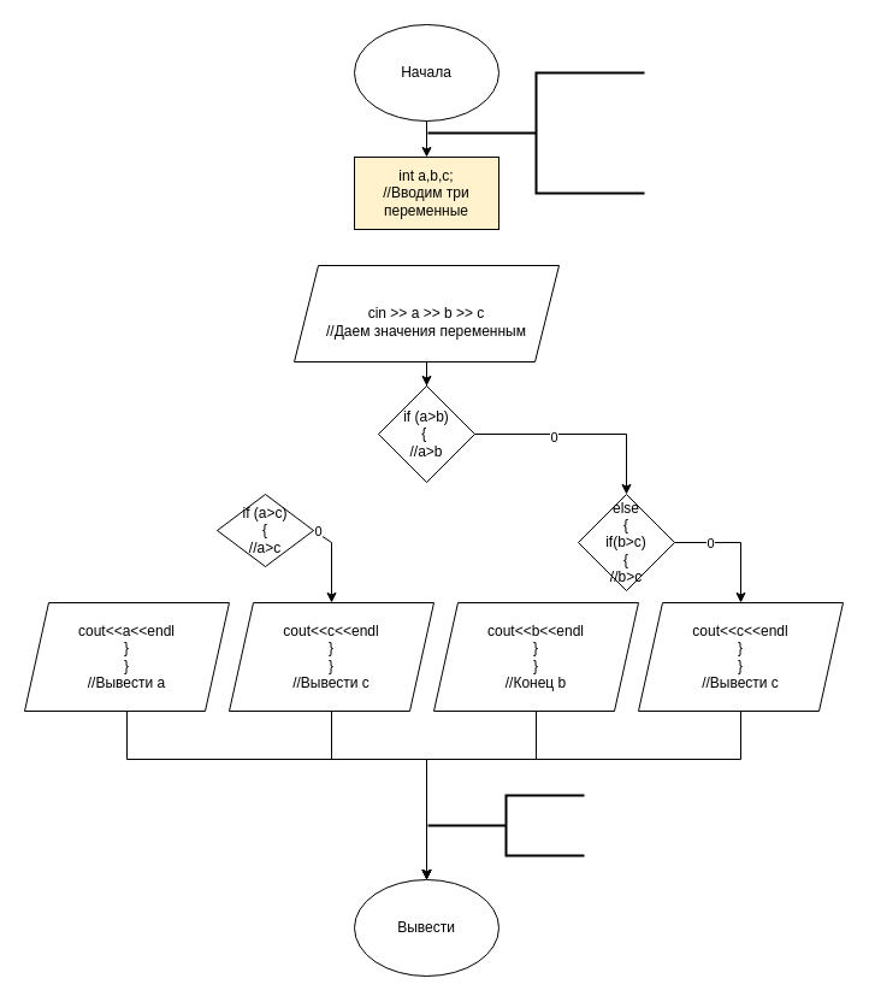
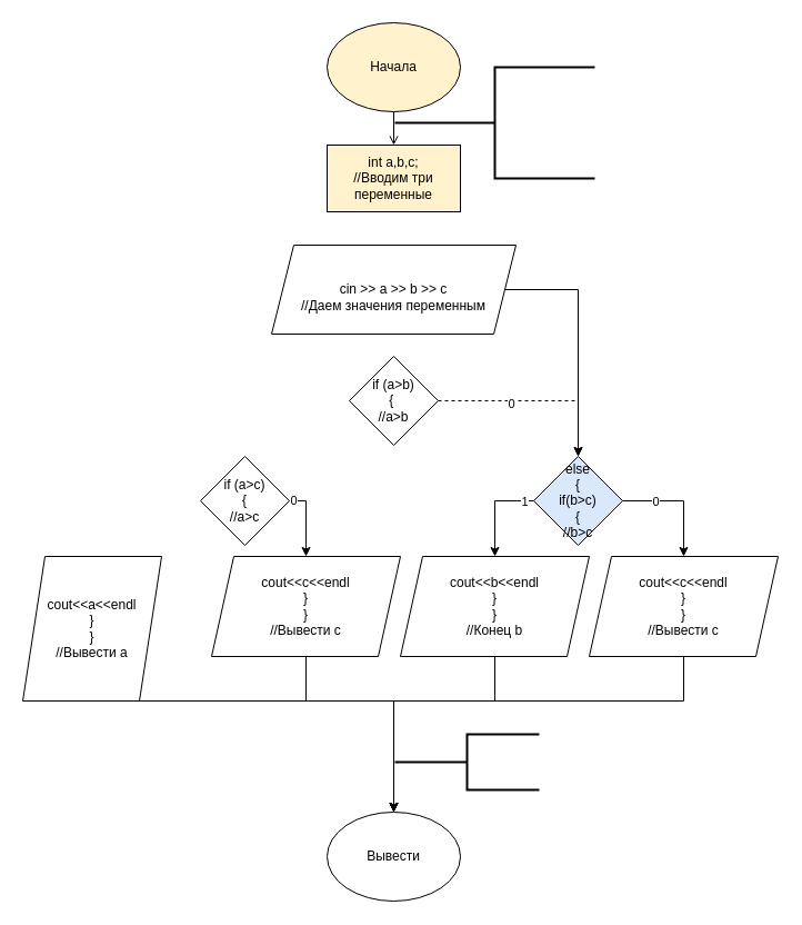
  <mxCell id="0" />
  <mxCell id="1" parent="0" />
- <mxCell id="2" value="" style="edgeStyle=orthogonalEdgeStyle;rounded=0;orthogonalLoop=1;jettySize=auto;html=1;entryX=0.5;entryY=0;entryDx=0;entryDy=0;" parent="1" source="3" target="26" edge="1"><mxGeometry relative="1" as="geometry"><mxPoint x="420" y="130" as="targetPoint" /></mxGeometry></mxCell>
- <mxCell id="3" value="Начала" style="ellipse;whiteSpace=wrap;html=1;" parent="1" vertex="1"><mxGeometry x="294" y="20" width="120" height="80" as="geometry" /></mxCell>
+ <mxCell id="2" value="" style="edgeStyle=orthogonalEdgeStyle;rounded=0;orthogonalLoop=1;jettySize=auto;html=1;entryX=0.5;entryY=0;entryDx=0;entryDy=0;endArrow=open;" parent="1" source="3" target="26" edge="1"><mxGeometry relative="1" as="geometry"><mxPoint x="420" y="130" as="targetPoint" /></mxGeometry></mxCell>
+ <mxCell id="3" value="Начала" style="ellipse;whiteSpace=wrap;html=1;fillColor=#fff2cc;" parent="1" vertex="1"><mxGeometry x="294" y="20" width="120" height="80" as="geometry" /></mxCell>
  <mxCell id="4" value="&lt;div&gt;if (a&amp;gt;b)&lt;/div&gt;&lt;div&gt;{&amp;nbsp;&lt;/div&gt;//a&amp;gt;b" style="rhombus;whiteSpace=wrap;html=1;" parent="1" vertex="1"><mxGeometry x="314" y="320" width="80" height="80" as="geometry" /></mxCell>
- <mxCell id="5" value="&lt;div&gt;if (a&amp;gt;c)&lt;/div&gt;&lt;div&gt;{&lt;/div&gt;//a&amp;gt;c" style="rhombus;whiteSpace=wrap;html=1;" parent="1" vertex="1"><mxGeometry x="180" y="410" width="80" height="60" as="geometry" /></mxCell>
- <mxCell id="6" value="&lt;div&gt;else&lt;/div&gt;&lt;div&gt;{&lt;/div&gt;&lt;div&gt;if(b&amp;gt;c)&lt;/div&gt;&lt;div&gt;{&lt;/div&gt;//b&amp;gt;c" style="rhombus;whiteSpace=wrap;html=1;" parent="1" vertex="1"><mxGeometry x="480" y="410" width="80" height="80" as="geometry" /></mxCell>
- <mxCell id="7" value="" style="edgeStyle=orthogonalEdgeStyle;rounded=0;orthogonalLoop=1;jettySize=auto;html=1;" parent="1" source="8" target="4" edge="1"><mxGeometry relative="1" as="geometry" /></mxCell>
+ <mxCell id="5" value="&lt;div&gt;if (a&amp;gt;c)&lt;/div&gt;&lt;div&gt;{&lt;/div&gt;//a&amp;gt;c" style="rhombus;whiteSpace=wrap;html=1;" parent="1" vertex="1"><mxGeometry x="180" y="410" width="80" height="80" as="geometry" /></mxCell>
+ <mxCell id="6" value="&lt;div&gt;else&lt;/div&gt;&lt;div&gt;{&lt;/div&gt;&lt;div&gt;if(b&amp;gt;c)&lt;/div&gt;&lt;div&gt;{&lt;/div&gt;//b&amp;gt;c" style="rhombus;whiteSpace=wrap;html=1;fillColor=#dae8fc;" parent="1" vertex="1"><mxGeometry x="480" y="410" width="80" height="80" as="geometry" /></mxCell>
+ <mxCell id="7" value="" style="edgeStyle=orthogonalEdgeStyle;rounded=0;orthogonalLoop=1;jettySize=auto;html=1;" parent="1" source="8" target="6" edge="1"><mxGeometry relative="1" as="geometry" /></mxCell>
  <mxCell id="8" value="&lt;br&gt;&lt;div&gt;cin &amp;gt;&amp;gt; a &amp;gt;&amp;gt; b &amp;gt;&amp;gt; c&lt;/div&gt;&lt;div&gt;//Даем значения переменным&lt;/div&gt;" style="shape=parallelogram;perimeter=parallelogramPerimeter;whiteSpace=wrap;html=1;fixedSize=1;" parent="1" vertex="1"><mxGeometry x="244" y="220" width="220" height="80" as="geometry" /></mxCell>
- <mxCell id="9" value="&lt;div&gt;cout&amp;lt;&amp;lt;a&amp;lt;&amp;lt;endl&lt;/div&gt;&lt;div&gt;}&lt;/div&gt;&lt;div&gt;}&lt;/div&gt;//Вывести а" style="shape=parallelogram;perimeter=parallelogramPerimeter;whiteSpace=wrap;html=1;fixedSize=1;" parent="1" vertex="1"><mxGeometry x="20" y="500" width="170" height="90" as="geometry" /></mxCell>
+ <mxCell id="9" value="&lt;div&gt;cout&amp;lt;&amp;lt;a&amp;lt;&amp;lt;endl&lt;/div&gt;&lt;div&gt;}&lt;/div&gt;&lt;div&gt;}&lt;/div&gt;//Вывести а" style="shape=parallelogram;perimeter=parallelogramPerimeter;whiteSpace=wrap;html=1;fixedSize=1;" parent="1" vertex="1"><mxGeometry x="20" y="500" width="125" height="130" as="geometry" /></mxCell>
  <mxCell id="10" value="&lt;div&gt;&lt;div&gt;cout&amp;lt;&amp;lt;c&amp;lt;&amp;lt;endl&lt;/div&gt;&lt;div&gt;}&lt;/div&gt;&lt;div&gt;}&lt;/div&gt;&lt;/div&gt;//Вывести c" style="shape=parallelogram;perimeter=parallelogramPerimeter;whiteSpace=wrap;html=1;fixedSize=1;" parent="1" vertex="1"><mxGeometry x="190" y="500" width="170" height="90" as="geometry" /></mxCell>
  <mxCell id="11" value="&lt;div&gt;&lt;div&gt;cout&amp;lt;&amp;lt;b&amp;lt;&amp;lt;endl&lt;/div&gt;&lt;div&gt;}&lt;/div&gt;&lt;div&gt;}&lt;/div&gt;&lt;/div&gt;//Конец b" style="shape=parallelogram;perimeter=parallelogramPerimeter;whiteSpace=wrap;html=1;fixedSize=1;" parent="1" vertex="1"><mxGeometry x="360" y="500" width="170" height="90" as="geometry" /></mxCell>
  <mxCell id="12" value="&lt;div&gt;&lt;div&gt;cout&amp;lt;&amp;lt;c&amp;lt;&amp;lt;endl&lt;/div&gt;&lt;div&gt;}&lt;/div&gt;&lt;div&gt;}&lt;/div&gt;&lt;/div&gt;//Вывести c" style="shape=parallelogram;perimeter=parallelogramPerimeter;whiteSpace=wrap;html=1;fixedSize=1;" parent="1" vertex="1"><mxGeometry x="530" y="500" width="170" height="90" as="geometry" /></mxCell>
  <mxCell id="13" value="Вывести" style="ellipse;whiteSpace=wrap;html=1;" parent="1" vertex="1"><mxGeometry x="294" y="730" width="120" height="80" as="geometry" /></mxCell>
  <mxCell id="14" value="" style="endArrow=classic;html=1;rounded=0;exitX=1;exitY=0.5;exitDx=0;exitDy=0;entryX=0.5;entryY=0;entryDx=0;entryDy=0;" parent="1" source="5" target="10" edge="1"><mxGeometry width="50" height="50" relative="1" as="geometry"><mxPoint x="320" y="480" as="sourcePoint" /><mxPoint x="370" y="430" as="targetPoint" /><Array as="points"><mxPoint x="275" y="450" /></Array></mxGeometry></mxCell>
  <mxCell id="15" value="0" style="edgeLabel;html=1;align=center;verticalAlign=middle;resizable=0;points=[];" parent="14" vertex="1" connectable="0"><mxGeometry x="-0.905" y="1" relative="1" as="geometry"><mxPoint as="offset" /></mxGeometry></mxCell>
- <mxCell id="16" value="" style="endArrow=classic;html=1;rounded=0;exitX=1;exitY=0.5;exitDx=0;exitDy=0;entryX=0.5;entryY=0;entryDx=0;entryDy=0;" parent="1" source="4" target="6" edge="1"><mxGeometry width="50" height="50" relative="1" as="geometry"><mxPoint x="320" y="480" as="sourcePoint" /><mxPoint x="370" y="430" as="targetPoint" /><Array as="points"><mxPoint x="520" y="360" /></Array></mxGeometry></mxCell>
+ <mxCell id="16" value="" style="endArrow=classic;html=1;rounded=0;exitX=1;exitY=0.5;exitDx=0;exitDy=0;entryX=0.5;entryY=0;entryDx=0;entryDy=0;dashed=1;" parent="1" source="4" target="6" edge="1"><mxGeometry width="50" height="50" relative="1" as="geometry"><mxPoint x="320" y="480" as="sourcePoint" /><mxPoint x="370" y="430" as="targetPoint" /><Array as="points"><mxPoint x="520" y="360" /></Array></mxGeometry></mxCell>
  <mxCell id="17" value="0" style="edgeLabel;html=1;align=center;verticalAlign=middle;resizable=0;points=[];" parent="16" vertex="1" connectable="0"><mxGeometry x="-0.261" y="-2" relative="1" as="geometry"><mxPoint as="offset" /></mxGeometry></mxCell>
+ <mxCell id="18" value="" style="endArrow=classic;html=1;rounded=0;exitX=0;exitY=0.5;exitDx=0;exitDy=0;entryX=0.5;entryY=0;entryDx=0;entryDy=0;" parent="1" source="6" target="11" edge="1"><mxGeometry width="50" height="50" relative="1" as="geometry"><mxPoint x="430" y="450" as="sourcePoint" /><mxPoint x="370" y="430" as="targetPoint" /><Array as="points"><mxPoint x="445" y="450" /></Array></mxGeometry></mxCell>
+ <mxCell id="19" value="1" style="edgeLabel;html=1;align=center;verticalAlign=middle;resizable=0;points=[];" parent="18" vertex="1" connectable="0"><mxGeometry x="-0.792" relative="1" as="geometry"><mxPoint as="offset" /></mxGeometry></mxCell>
  <mxCell id="20" value="" style="endArrow=classic;html=1;rounded=0;exitX=1;exitY=0.5;exitDx=0;exitDy=0;entryX=0.5;entryY=0;entryDx=0;entryDy=0;" parent="1" source="6" target="12" edge="1"><mxGeometry width="50" height="50" relative="1" as="geometry"><mxPoint x="320" y="480" as="sourcePoint" /><mxPoint x="370" y="430" as="targetPoint" /><Array as="points"><mxPoint x="615" y="450" /></Array></mxGeometry></mxCell>
  <mxCell id="21" value="0" style="edgeLabel;html=1;align=center;verticalAlign=middle;resizable=0;points=[];" parent="20" vertex="1" connectable="0"><mxGeometry x="-0.447" relative="1" as="geometry"><mxPoint as="offset" /></mxGeometry></mxCell>
  <mxCell id="22" value="" style="endArrow=classic;html=1;rounded=0;exitX=0.5;exitY=1;exitDx=0;exitDy=0;entryX=0.5;entryY=0;entryDx=0;entryDy=0;" parent="1" source="9" target="13" edge="1"><mxGeometry width="50" height="50" relative="1" as="geometry"><mxPoint x="320" y="480" as="sourcePoint" /><mxPoint x="370" y="430" as="targetPoint" /><Array as="points"><mxPoint x="105" y="630" /><mxPoint x="354" y="630" /></Array></mxGeometry></mxCell>
  <mxCell id="23" value="" style="endArrow=classic;html=1;rounded=0;exitX=0.5;exitY=1;exitDx=0;exitDy=0;entryX=0.5;entryY=0;entryDx=0;entryDy=0;" parent="1" source="10" target="13" edge="1"><mxGeometry width="50" height="50" relative="1" as="geometry"><mxPoint x="320" y="480" as="sourcePoint" /><mxPoint x="370" y="430" as="targetPoint" /><Array as="points"><mxPoint x="275" y="630" /><mxPoint x="354" y="630" /></Array></mxGeometry></mxCell>
  <mxCell id="24" value="" style="endArrow=classic;html=1;rounded=0;exitX=0.5;exitY=1;exitDx=0;exitDy=0;entryX=0.5;entryY=0;entryDx=0;entryDy=0;" parent="1" source="11" target="13" edge="1"><mxGeometry width="50" height="50" relative="1" as="geometry"><mxPoint x="320" y="480" as="sourcePoint" /><mxPoint x="370" y="430" as="targetPoint" /><Array as="points"><mxPoint x="445" y="630" /><mxPoint x="354" y="630" /></Array></mxGeometry></mxCell>
  <mxCell id="25" value="" style="endArrow=classic;html=1;rounded=0;exitX=0.5;exitY=1;exitDx=0;exitDy=0;entryX=0.5;entryY=0;entryDx=0;entryDy=0;" parent="1" source="12" target="13" edge="1"><mxGeometry width="50" height="50" relative="1" as="geometry"><mxPoint x="320" y="480" as="sourcePoint" /><mxPoint x="350" y="670" as="targetPoint" /><Array as="points"><mxPoint x="615" y="630" /><mxPoint x="354" y="630" /></Array></mxGeometry></mxCell>
  <mxCell id="26" value="int a,b,c;&lt;div&gt;//Вводим три переменные&lt;/div&gt;" style="rounded=0;whiteSpace=wrap;html=1;fillColor=#fff2cc;" parent="1" vertex="1"><mxGeometry x="294" y="130" width="120" height="60" as="geometry" /></mxCell>
  <mxCell id="27" value="" style="strokeWidth=2;html=1;shape=mxgraph.flowchart.annotation_2;align=left;labelPosition=right;pointerEvents=1;" parent="1" vertex="1"><mxGeometry x="355" y="60" width="180" height="100" as="geometry" /></mxCell>
  <mxCell id="28" value="" style="strokeWidth=2;html=1;shape=mxgraph.flowchart.annotation_2;align=left;labelPosition=right;pointerEvents=1;" vertex="1" parent="1"><mxGeometry x="355" y="660" width="130" height="50" as="geometry" /></mxCell>
